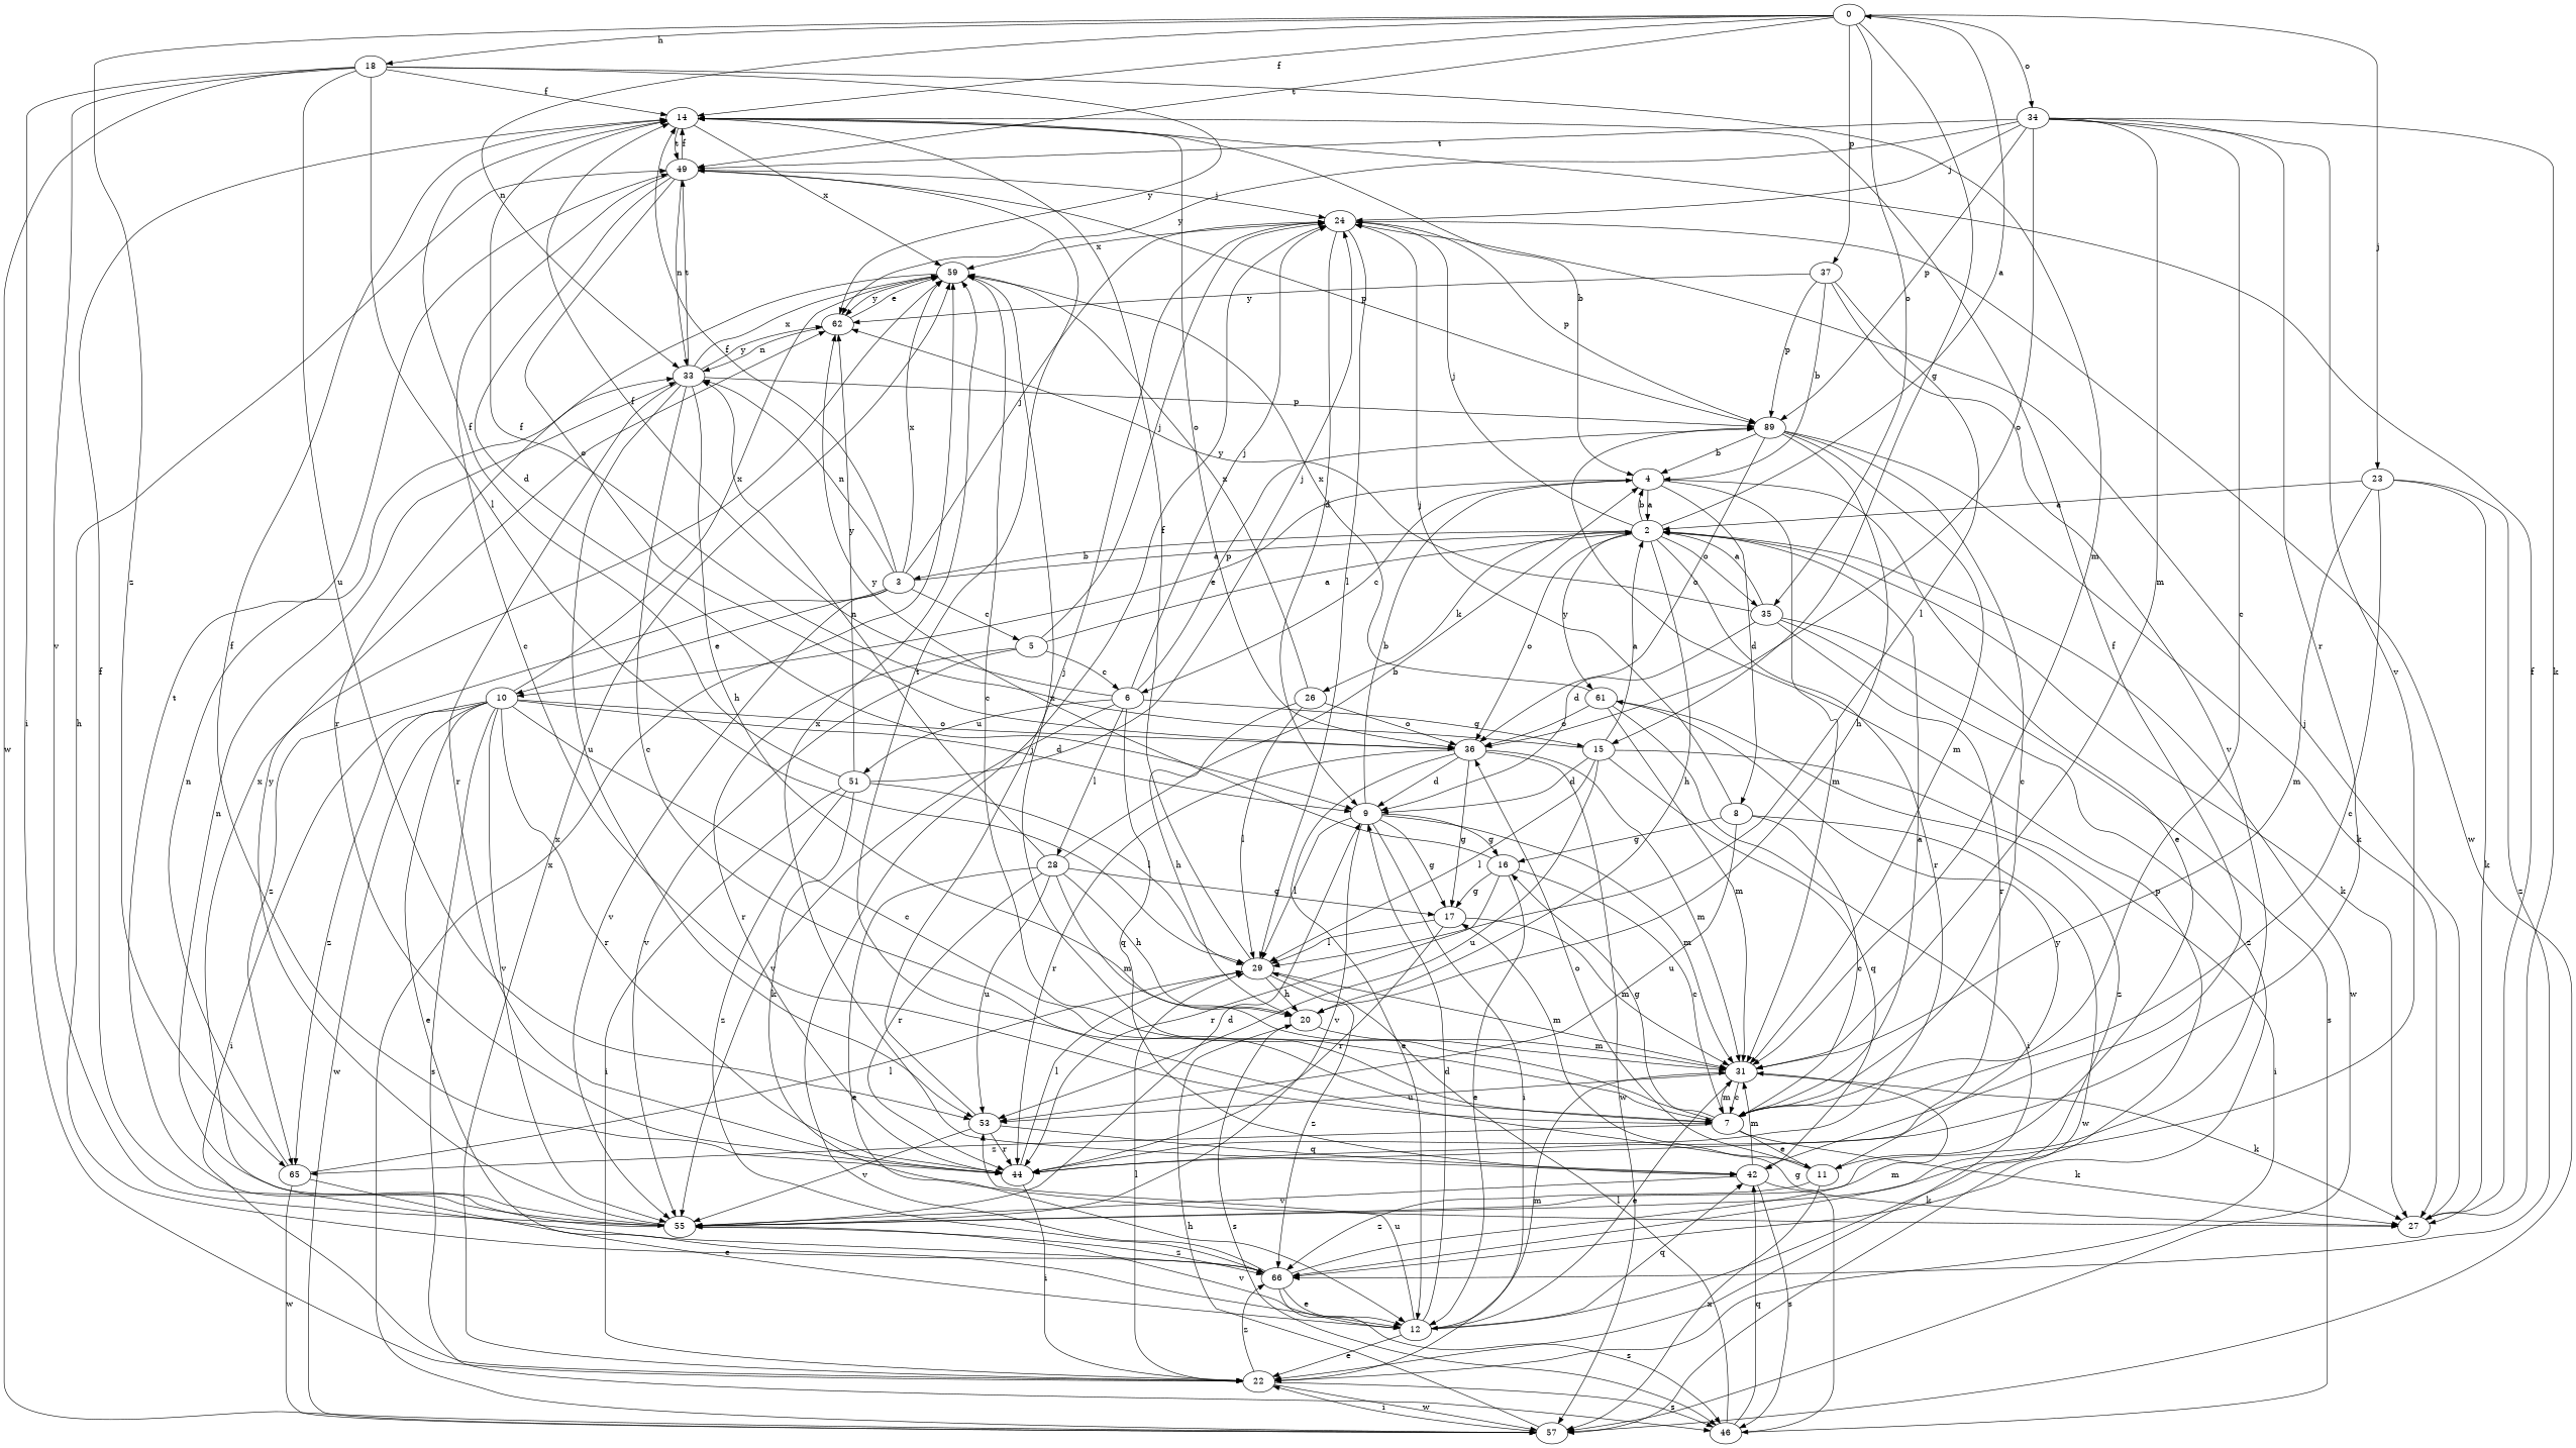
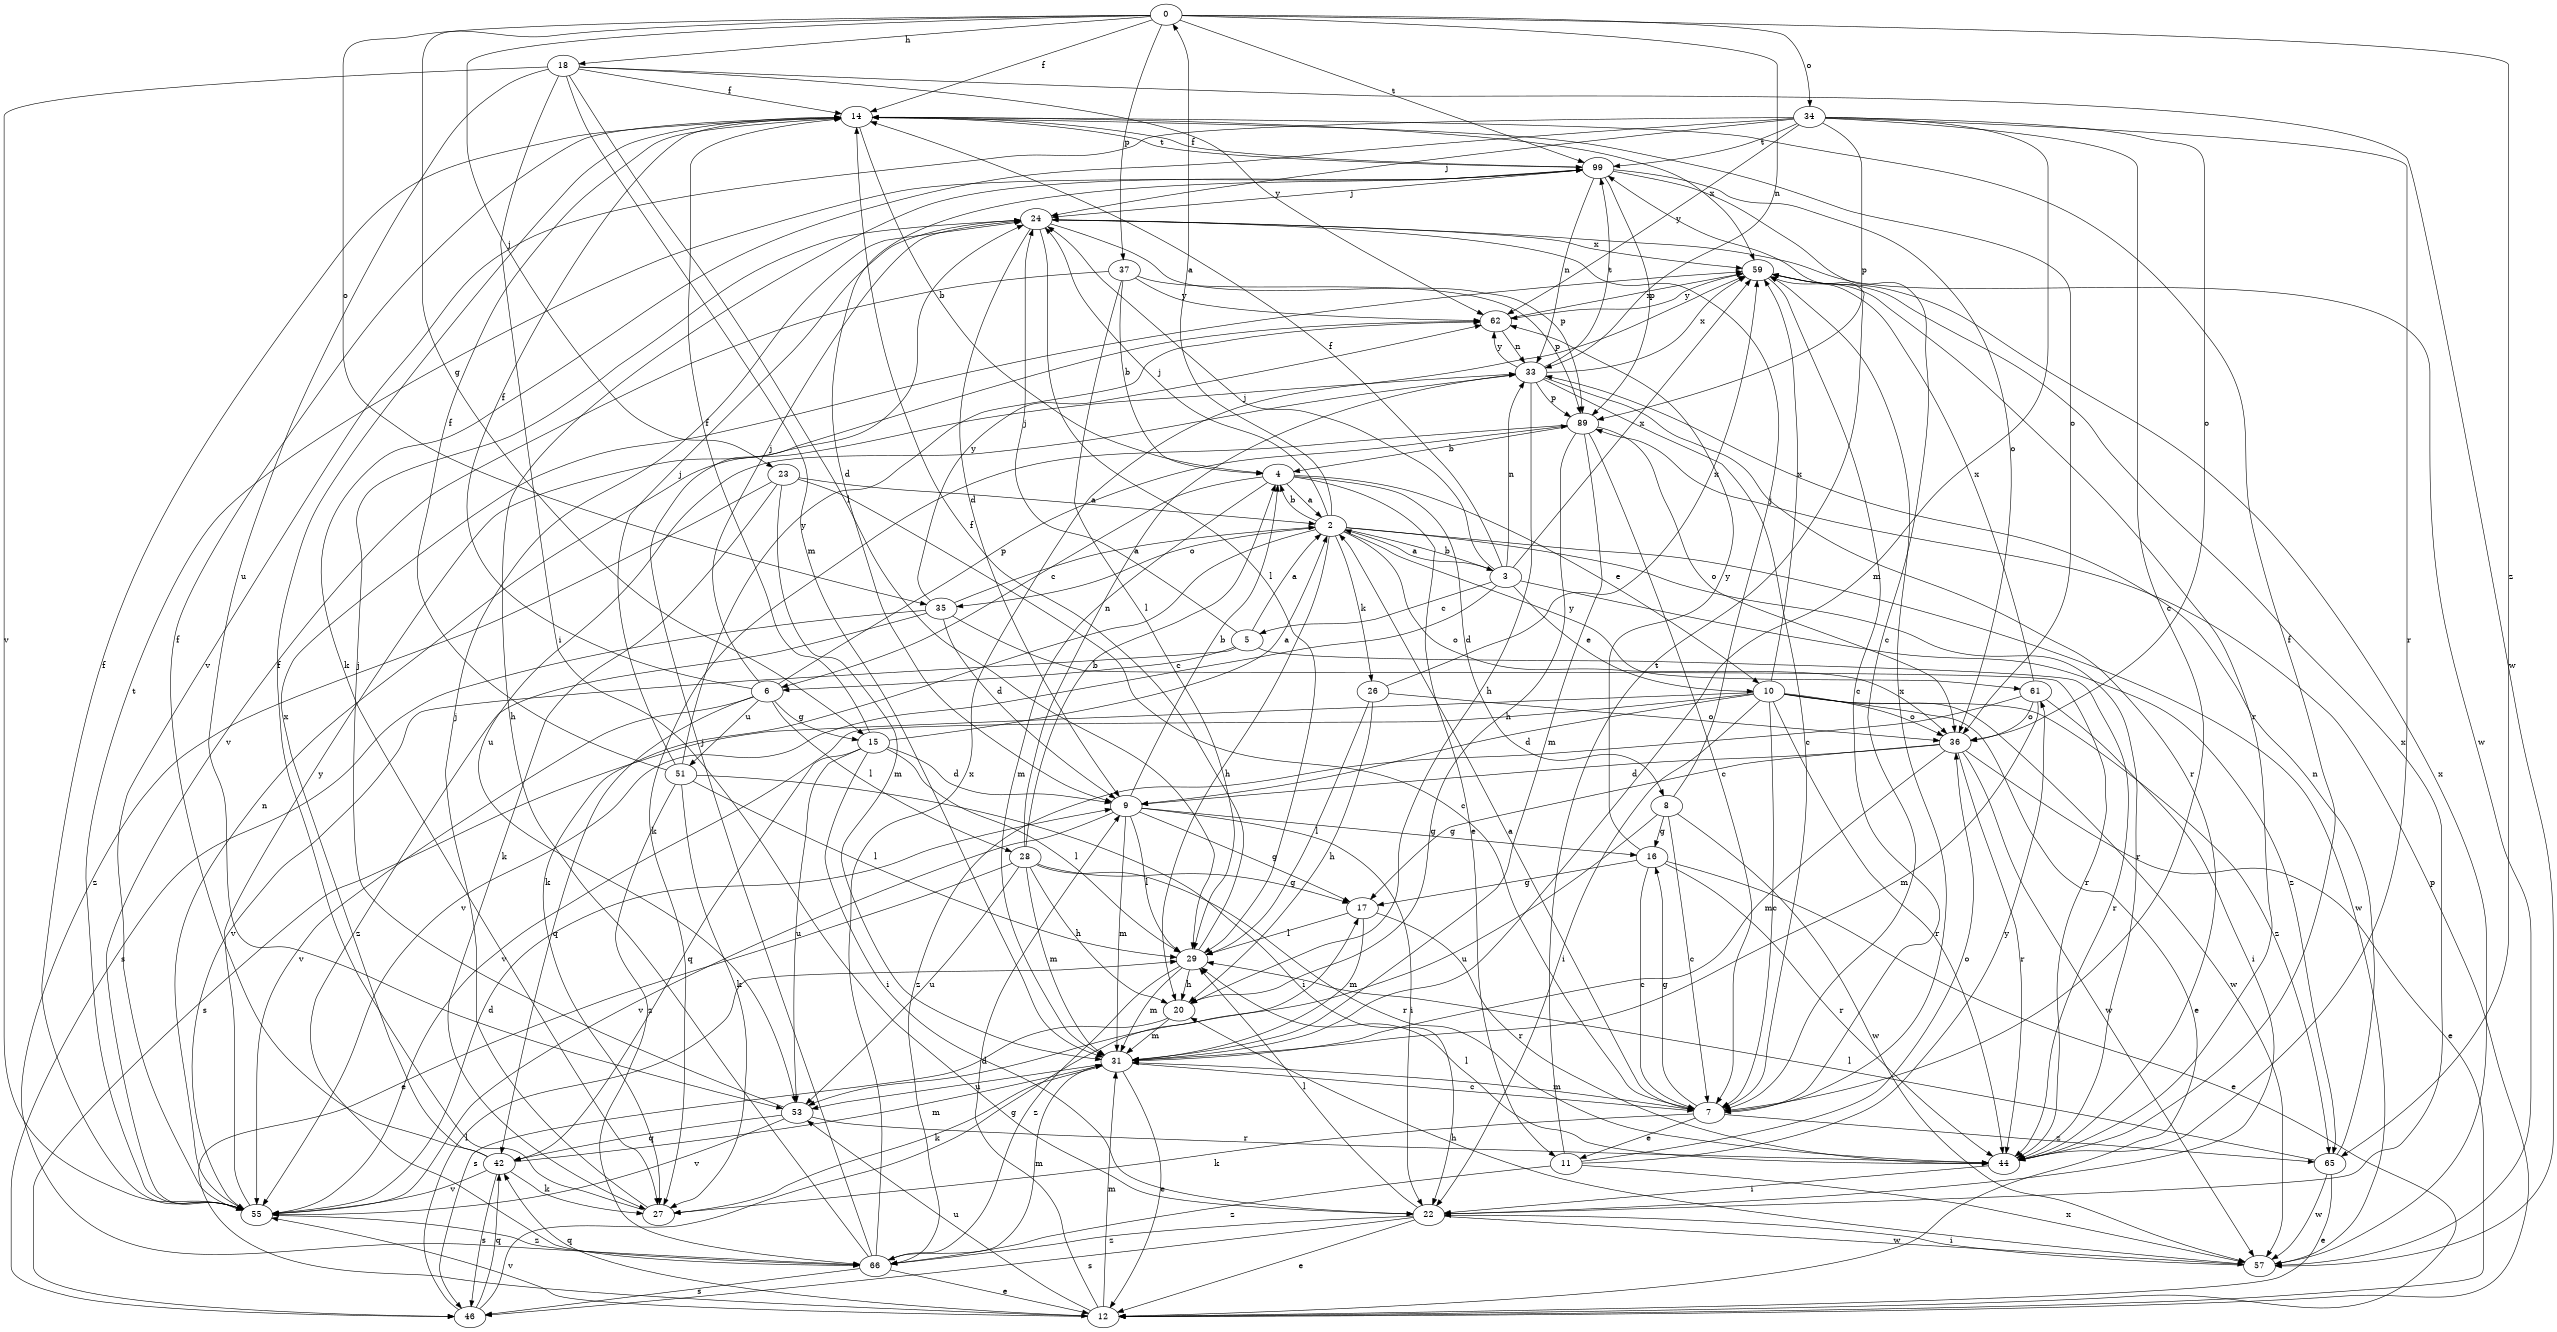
  strict digraph {
    fontname="DejaVu Serif"
    node [fontname="DejaVu Serif"]
    edge [fontname="DejaVu Serif"]
    0
    14
    15
    18
    23
    33
    34
    35
    37
-   49
+   49 [label=99]
    65
    4
    36
    59
    2
    42
    53
    9
    22
    29
    57
    55
    31
    62
    27
    7
    66
    20
    44
    n30 [label=89]
    24
    46
    12
    3
    26
    61
    5
    10
    6
    8
    11
    17
    28
    51
    16
    0 -> 14 [label=f]
    0 -> 15 [label=g]
    0 -> 18 [label=h]
    0 -> 23 [label=j]
    0 -> 33 [label=n]
    0 -> 34 [label=o]
    0 -> 35 [label=o]
    0 -> 37 [label=p]
    0 -> 49 [label=t]
    0 -> 65 [label=z]
    14 -> 49 [label=t]
    14 -> 4 [label=b]
    14 -> 36 [label=o]
    14 -> 59 [label=x]
    15 -> 14 [label=f]
    15 -> 2 [label=a]
    15 -> 42 [label=q]
    15 -> 53 [label=u]
    15 -> 9 [label=d]
    15 -> 22 [label=i]
    15 -> 29 [label=l]
    18 -> 14 [label=f]
    18 -> 53 [label=u]
    18 -> 22 [label=i]
    18 -> 29 [label=l]
    18 -> 57 [label=w]
    18 -> 55 [label=v]
    18 -> 31 [label=m]
    18 -> 62 [label=y]
    23 -> 2 [label=a]
    23 -> 31 [label=m]
    23 -> 27 [label=k]
    23 -> 7 [label=c]
    23 -> 66 [label=z]
    33 -> 49 [label=t]
    33 -> 59 [label=x]
    33 -> 53 [label=u]
    33 -> 62 [label=y]
    33 -> 7 [label=c]
    33 -> 20 [label=h]
    33 -> 44 [label=r]
    33 -> n30 [label=p]
    34 -> 49 [label=t]
    34 -> 36 [label=o]
    34 -> 55 [label=v]
    34 -> 31 [label=m]
    34 -> 62 [label=y]
    34 -> 27 [label=k]
    34 -> 7 [label=c]
    34 -> 44 [label=r]
    34 -> n30 [label=p]
    34 -> 24 [label=j]
    35 -> 2 [label=a]
    35 -> 9 [label=d]
    35 -> 62 [label=y]
    35 -> 66 [label=z]
    35 -> 44 [label=r]
    35 -> 46 [label=s]
    37 -> 4 [label=b]
    37 -> 29 [label=l]
    37 -> 55 [label=v]
    37 -> 62 [label=y]
    37 -> n30 [label=p]
    49 -> 14 [label=f]
    49 -> 33 [label=n]
    49 -> 36 [label=o]
    49 -> 9 [label=d]
    49 -> 7 [label=c]
    49 -> n30 [label=p]
    49 -> 24 [label=j]
    65 -> 33 [label=n]
    65 -> 29 [label=l]
    65 -> 57 [label=w]
    65 -> 12 [label=e]
    4 -> 2 [label=a]
    4 -> 31 [label=m]
    4 -> 10 [label=e]
    4 -> 6 [label=c]
    4 -> 8 [label=d]
    4 -> 11 [label=e]
    36 -> 9 [label=d]
    36 -> 57 [label=w]
    36 -> 31 [label=m]
    36 -> 44 [label=r]
    36 -> 12 [label=e]
    36 -> 17 [label=g]
    59 -> 62 [label=y]
    59 -> 7 [label=c]
    59 -> 44 [label=r]
    2 -> 0 [label=a]
    2 -> 35 [label=o]
    2 -> 4 [label=b]
    2 -> 36 [label=o]
    2 -> 57 [label=w]
    2 -> 27 [label=k]
    2 -> 20 [label=h]
    2 -> 44 [label=r]
    2 -> 24 [label=j]
    2 -> 3 [label=b]
    2 -> 26 [label=k]
    2 -> 61 [label=y]
    42 -> 14 [label=f]
    42 -> 59 [label=x]
    42 -> 55 [label=v]
    42 -> 31 [label=m]
    42 -> 27 [label=k]
    42 -> 46 [label=s]
    53 -> 42 [label=q]
    53 -> 55 [label=v]
    53 -> 44 [label=r]
    53 -> 24 [label=j]
    9 -> 4 [label=b]
    9 -> 22 [label=i]
    9 -> 29 [label=l]
    9 -> 55 [label=v]
    9 -> 31 [label=m]
    9 -> 17 [label=g]
    9 -> 16 [label=g]
    22 -> 59 [label=x]
    22 -> 29 [label=l]
    22 -> 57 [label=w]
    22 -> 66 [label=z]
    22 -> 46 [label=s]
-   12 -> 22 [label=e]
+   22 -> 12 [label=e]
    29 -> 14 [label=f]
    29 -> 31 [label=m]
    29 -> 66 [label=z]
    29 -> 20 [label=h]
    57 -> 59 [label=x]
    57 -> 22 [label=i]
    57 -> 20 [label=h]
    55 -> 14 [label=f]
    55 -> 33 [label=n]
    55 -> 49 [label=t]
    55 -> 9 [label=d]
    55 -> 62 [label=y]
    55 -> 66 [label=z]
    31 -> 53 [label=u]
    31 -> 27 [label=k]
    31 -> 7 [label=c]
    31 -> 12 [label=e]
    62 -> 33 [label=n]
-   62 -> 59 [label=e]
+   62 -> 59 [label=x]
    27 -> 14 [label=f]
    27 -> 24 [label=j]
    7 -> 65 [label=z]
    7 -> 59 [label=x]
    7 -> 2 [label=a]
    7 -> 31 [label=m]
    7 -> 27 [label=k]
    7 -> 11 [label=e]
    7 -> 16 [label=g]
    66 -> 49 [label=h]
    66 -> 59 [label=x]
    66 -> 31 [label=m]
    66 -> 24 [label=j]
    66 -> 46 [label=s]
    66 -> 12 [label=e]
    20 -> 31 [label=m]
    20 -> 46 [label=s]
    44 -> 14 [label=f]
    44 -> 22 [label=i]
    44 -> 29 [label=l]
    n30 -> 4 [label=b]
    n30 -> 36 [label=o]
    n30 -> 31 [label=m]
    n30 -> 27 [label=k]
    n30 -> 7 [label=c]
    n30 -> 20 [label=h]
    24 -> 59 [label=x]
    24 -> 9 [label=d]
    24 -> 29 [label=l]
    24 -> 57 [label=w]
    24 -> n30 [label=p]
    46 -> 42 [label=q]
    46 -> 29 [label=l]
    46 -> 17 [label=g]
    12 -> 42 [label=q]
    12 -> 53 [label=u]
    12 -> 9 [label=d]
    12 -> 55 [label=v]
    12 -> 31 [label=m]
    12 -> n30 [label=p]
    3 -> 14 [label=f]
    3 -> 33 [label=n]
    3 -> 65 [label=z]
    3 -> 59 [label=x]
    3 -> 2 [label=a]
    3 -> 55 [label=v]
    3 -> 24 [label=j]
    3 -> 5 [label=c]
    3 -> 10 [label=e]
    26 -> 36 [label=o]
    26 -> 59 [label=x]
    26 -> 29 [label=l]
    26 -> 20 [label=h]
    61 -> 36 [label=o]
    61 -> 59 [label=x]
    61 -> 22 [label=i]
    61 -> 31 [label=m]
    61 -> 66 [label=z]
    5 -> 2 [label=a]
    5 -> 55 [label=v]
    5 -> 44 [label=r]
    5 -> 24 [label=j]
    5 -> 6 [label=c]
    10 -> 65 [label=z]
    10 -> 36 [label=o]
    10 -> 59 [label=x]
    10 -> 9 [label=d]
    10 -> 22 [label=i]
    10 -> 57 [label=w]
    10 -> 55 [label=v]
    10 -> 7 [label=c]
    10 -> 44 [label=r]
    10 -> 46 [label=s]
    10 -> 12 [label=e]
    6 -> 14 [label=f]
    6 -> 15 [label=g]
    6 -> 42 [label=q]
    6 -> 55 [label=v]
    6 -> n30 [label=p]
    6 -> 24 [label=j]
    6 -> 28 [label=l]
    6 -> 51 [label=u]
    8 -> 53 [label=u]
    8 -> 57 [label=w]
    8 -> 7 [label=c]
    8 -> 24 [label=j]
    8 -> 16 [label=g]
    11 -> 49 [label=t]
    11 -> 36 [label=o]
    11 -> 57 [label=x]
    11 -> 66 [label=z]
    11 -> 61 [label=y]
    17 -> 29 [label=l]
    17 -> 31 [label=m]
    17 -> 44 [label=r]
    28 -> 33 [label=n]
    28 -> 4 [label=b]
    28 -> 53 [label=u]
    28 -> 31 [label=m]
    28 -> 20 [label=h]
    28 -> 44 [label=r]
    28 -> 12 [label=e]
    28 -> 17 [label=g]
    51 -> 14 [label=f]
    51 -> 22 [label=i]
    51 -> 29 [label=l]
    51 -> 62 [label=y]
    51 -> 27 [label=k]
    51 -> 66 [label=z]
    51 -> 24 [label=j]
    16 -> 62 [label=y]
    16 -> 7 [label=c]
    16 -> 44 [label=r]
    16 -> 12 [label=e]
    16 -> 17 [label=g]
  }
